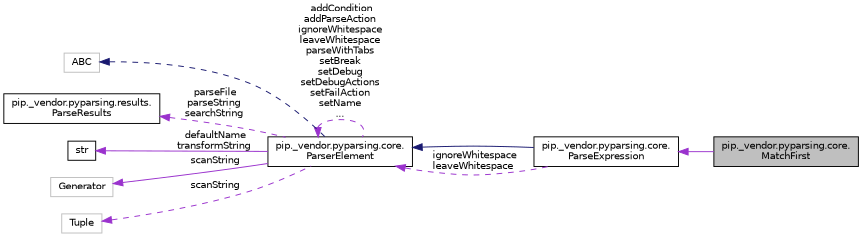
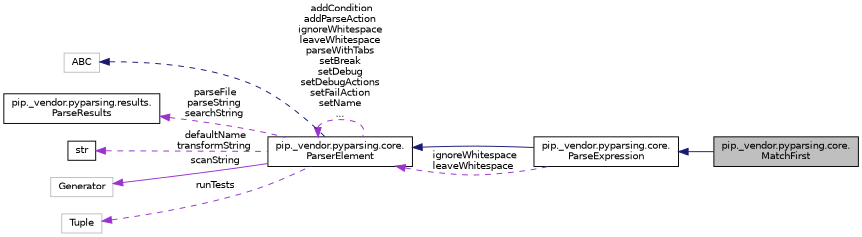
  digraph {
    rankdir=LR
    node [color=black fillcolor=white fontname=Helvetica fontsize=10 shape=record style=filled]
    edge [color=darkorchid3 dir=back fontname=Helvetica fontsize=10 labelfontname=Helvetica labelfontsize=10 style=dashed]
    n1 [fillcolor=grey75 fontcolor=black height=0.2 label="pip._vendor.pyparsing.core.\lMatchFirst" width=0.4]
    n2 [height=0.2 label="pip._vendor.pyparsing.core.\lParseExpression" width=0.4]
    n3 [height=0.2 label="pip._vendor.pyparsing.core.\lParserElement" width=0.4]
    n4 [color=grey75 height=0.2 label=ABC width=0.4]
    n5 [height=0.2 label="pip._vendor.pyparsing.results.\lParseResults" width=0.4]
    n6 [height=0.2 label=str width=0.4]
    n7 [color=grey75 height=0.2 label=Generator width=0.4]
    n8 [color=grey75 height=0.2 label=Tuple width=0.4]
-   n2 -> n1 [style=solid]
+   n2 -> n1 [color=midnightblue style=solid]
    n3 -> n2 [color=midnightblue style=solid]
    n3 -> n2 [label=" ignoreWhitespace\nleaveWhitespace"]
    n3 -> n3 [label=" addCondition\naddParseAction\nignoreWhitespace\nleaveWhitespace\nparseWithTabs\nsetBreak\nsetDebug\nsetDebugActions\nsetFailAction\nsetName\n..."]
    n4 -> n3 [color=midnightblue]
    n5 -> n3 [label=" parseFile\nparseString\nsearchString"]
-   n6 -> n3 [label=" defaultName\ntransformString" style=solid]
+   n6 -> n3 [label=" defaultName\ntransformString"]
    n7 -> n3 [label=" scanString" style=solid]
-   n8 -> n3 [label=" scanString"]
+   n8 -> n3 [label=" runTests"]
  }
